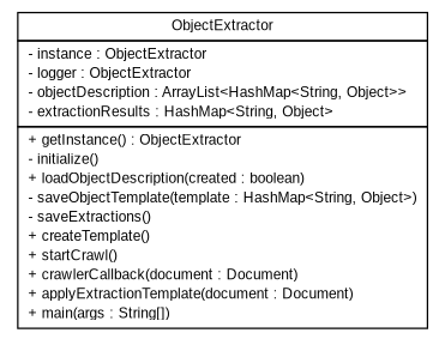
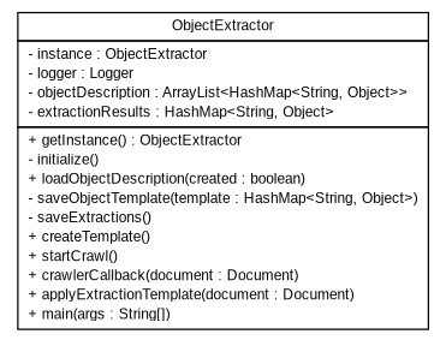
  digraph {
    nodesep=0.25
    ranksep=0.5
-   n1 [fontcolor=black fontname=arial fontsize=10.0 label=<<table title="tud.iir.extraction.object.ObjectExtractor" border="0" cellborder="1" cellspacing="0" cellpadding="2" port="p" href="./ObjectExtractor.html"> 		<tr><td><table border="0" cellspacing="0" cellpadding="1"> <tr><td align="center" balign="center"> ObjectExtractor </td></tr> 		</table></td></tr> 		<tr><td><table border="0" cellspacing="0" cellpadding="1"> <tr><td align="left" balign="left"> - instance : ObjectExtractor </td></tr> <tr><td align="left" balign="left"> - logger : ObjectExtractor </td></tr> <tr><td align="left" balign="left"> - objectDescription : ArrayList&lt;HashMap&lt;String, Object&gt;&gt; </td></tr> <tr><td align="left" balign="left"> - extractionResults : HashMap&lt;String, Object&gt; </td></tr> 		</table></td></tr> 		<tr><td><table border="0" cellspacing="0" cellpadding="1"> <tr><td align="left" balign="left"> + getInstance() : ObjectExtractor </td></tr> <tr><td align="left" balign="left"> - initialize() </td></tr> <tr><td align="left" balign="left"> + loadObjectDescription(created : boolean) </td></tr> <tr><td align="left" balign="left"> - saveObjectTemplate(template : HashMap&lt;String, Object&gt;) </td></tr> <tr><td align="left" balign="left"> - saveExtractions() </td></tr> <tr><td align="left" balign="left"> + createTemplate() </td></tr> <tr><td align="left" balign="left"> + startCrawl() </td></tr> <tr><td align="left" balign="left"> + crawlerCallback(document : Document) </td></tr> <tr><td align="left" balign="left"> + applyExtractionTemplate(document : Document) </td></tr> <tr><td align="left" balign="left"> + main(args : String[]) </td></tr> 		</table></td></tr> 		</table>> shape=plaintext]
+   n1 [fontcolor=black fontname=arial fontsize=10.0 label=<<table title="tud.iir.extraction.object.ObjectExtractor" border="0" cellborder="1" cellspacing="0" cellpadding="2" port="p" href="./ObjectExtractor.html"> 		<tr><td><table border="0" cellspacing="0" cellpadding="1"> <tr><td align="center" balign="center"> ObjectExtractor </td></tr> 		</table></td></tr> 		<tr><td><table border="0" cellspacing="0" cellpadding="1"> <tr><td align="left" balign="left"> - instance : ObjectExtractor </td></tr> <tr><td align="left" balign="left"> - logger : Logger </td></tr> <tr><td align="left" balign="left"> - objectDescription : ArrayList&lt;HashMap&lt;String, Object&gt;&gt; </td></tr> <tr><td align="left" balign="left"> - extractionResults : HashMap&lt;String, Object&gt; </td></tr> 		</table></td></tr> 		<tr><td><table border="0" cellspacing="0" cellpadding="1"> <tr><td align="left" balign="left"> + getInstance() : ObjectExtractor </td></tr> <tr><td align="left" balign="left"> - initialize() </td></tr> <tr><td align="left" balign="left"> + loadObjectDescription(created : boolean) </td></tr> <tr><td align="left" balign="left"> - saveObjectTemplate(template : HashMap&lt;String, Object&gt;) </td></tr> <tr><td align="left" balign="left"> - saveExtractions() </td></tr> <tr><td align="left" balign="left"> + createTemplate() </td></tr> <tr><td align="left" balign="left"> + startCrawl() </td></tr> <tr><td align="left" balign="left"> + crawlerCallback(document : Document) </td></tr> <tr><td align="left" balign="left"> + applyExtractionTemplate(document : Document) </td></tr> <tr><td align="left" balign="left"> + main(args : String[]) </td></tr> 		</table></td></tr> 		</table>> shape=plaintext]
  }
